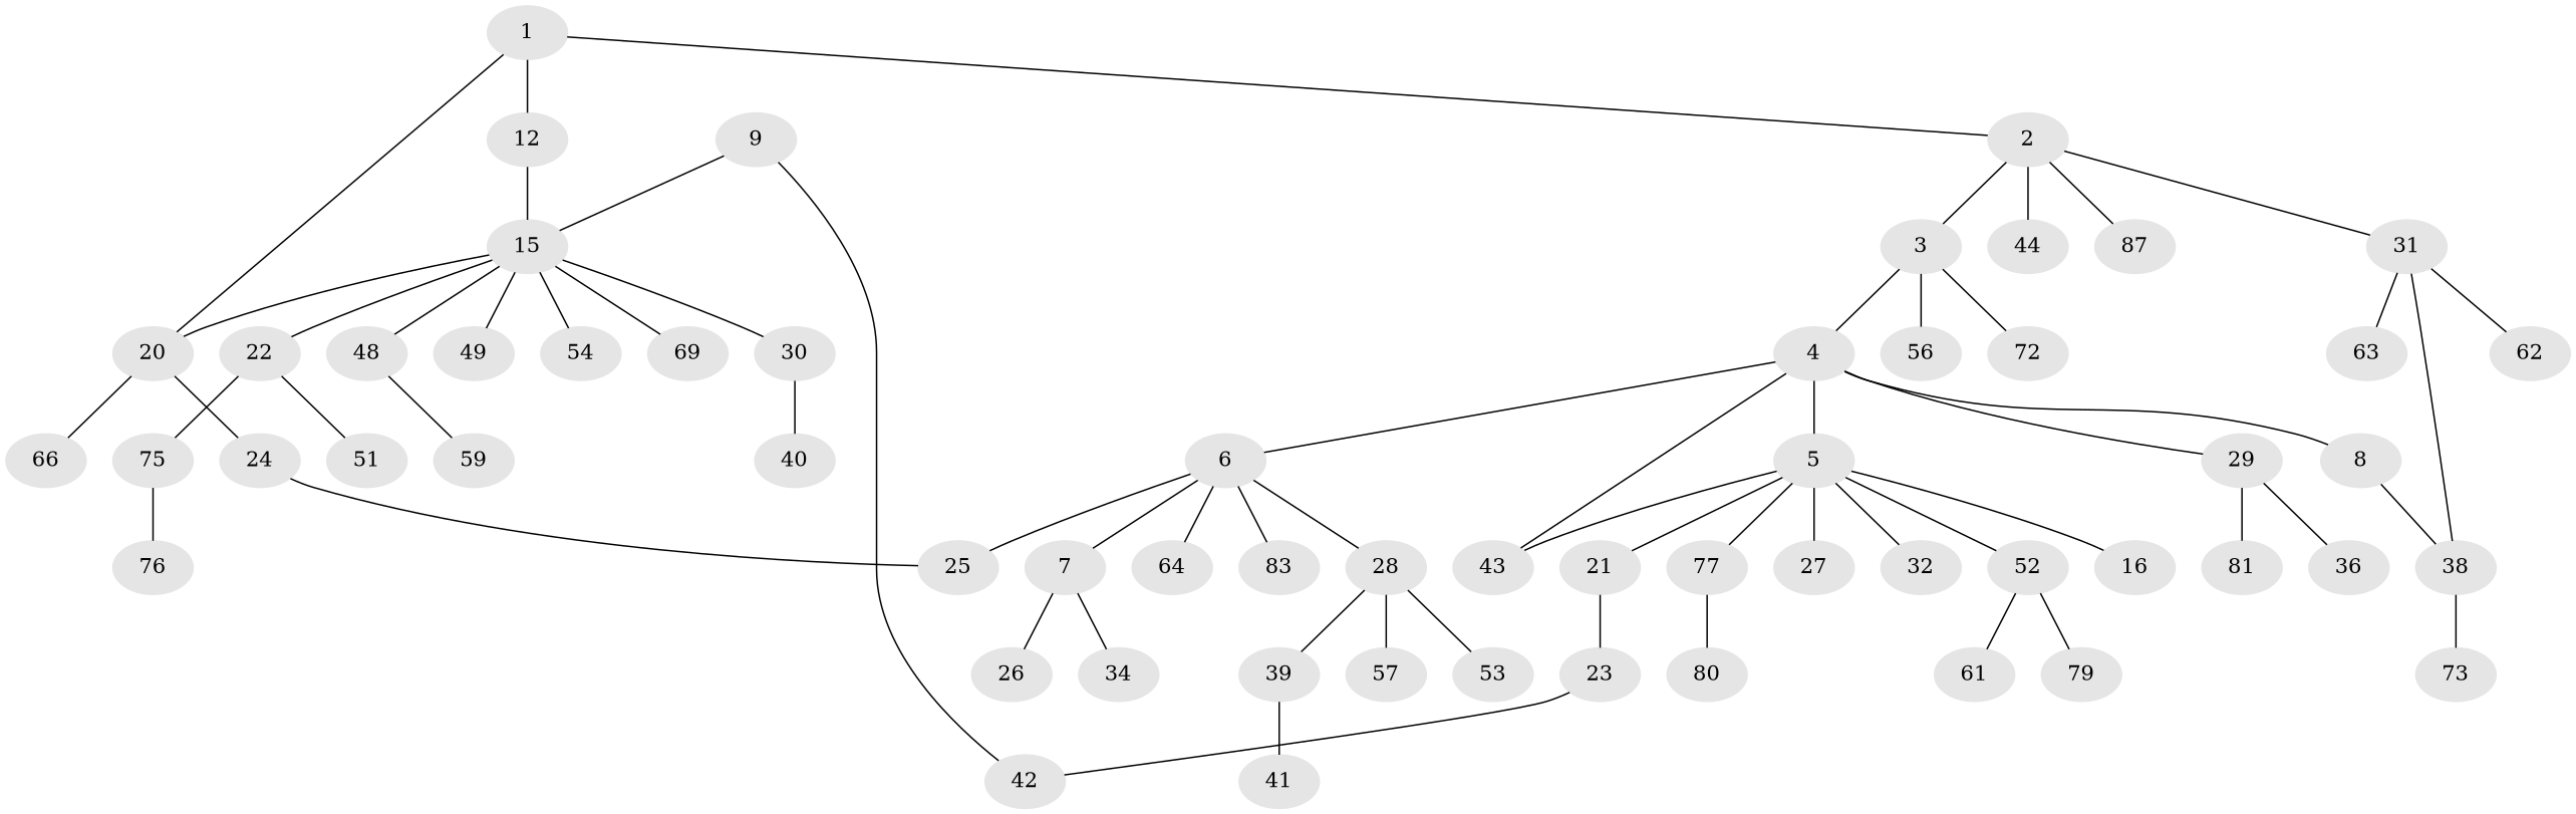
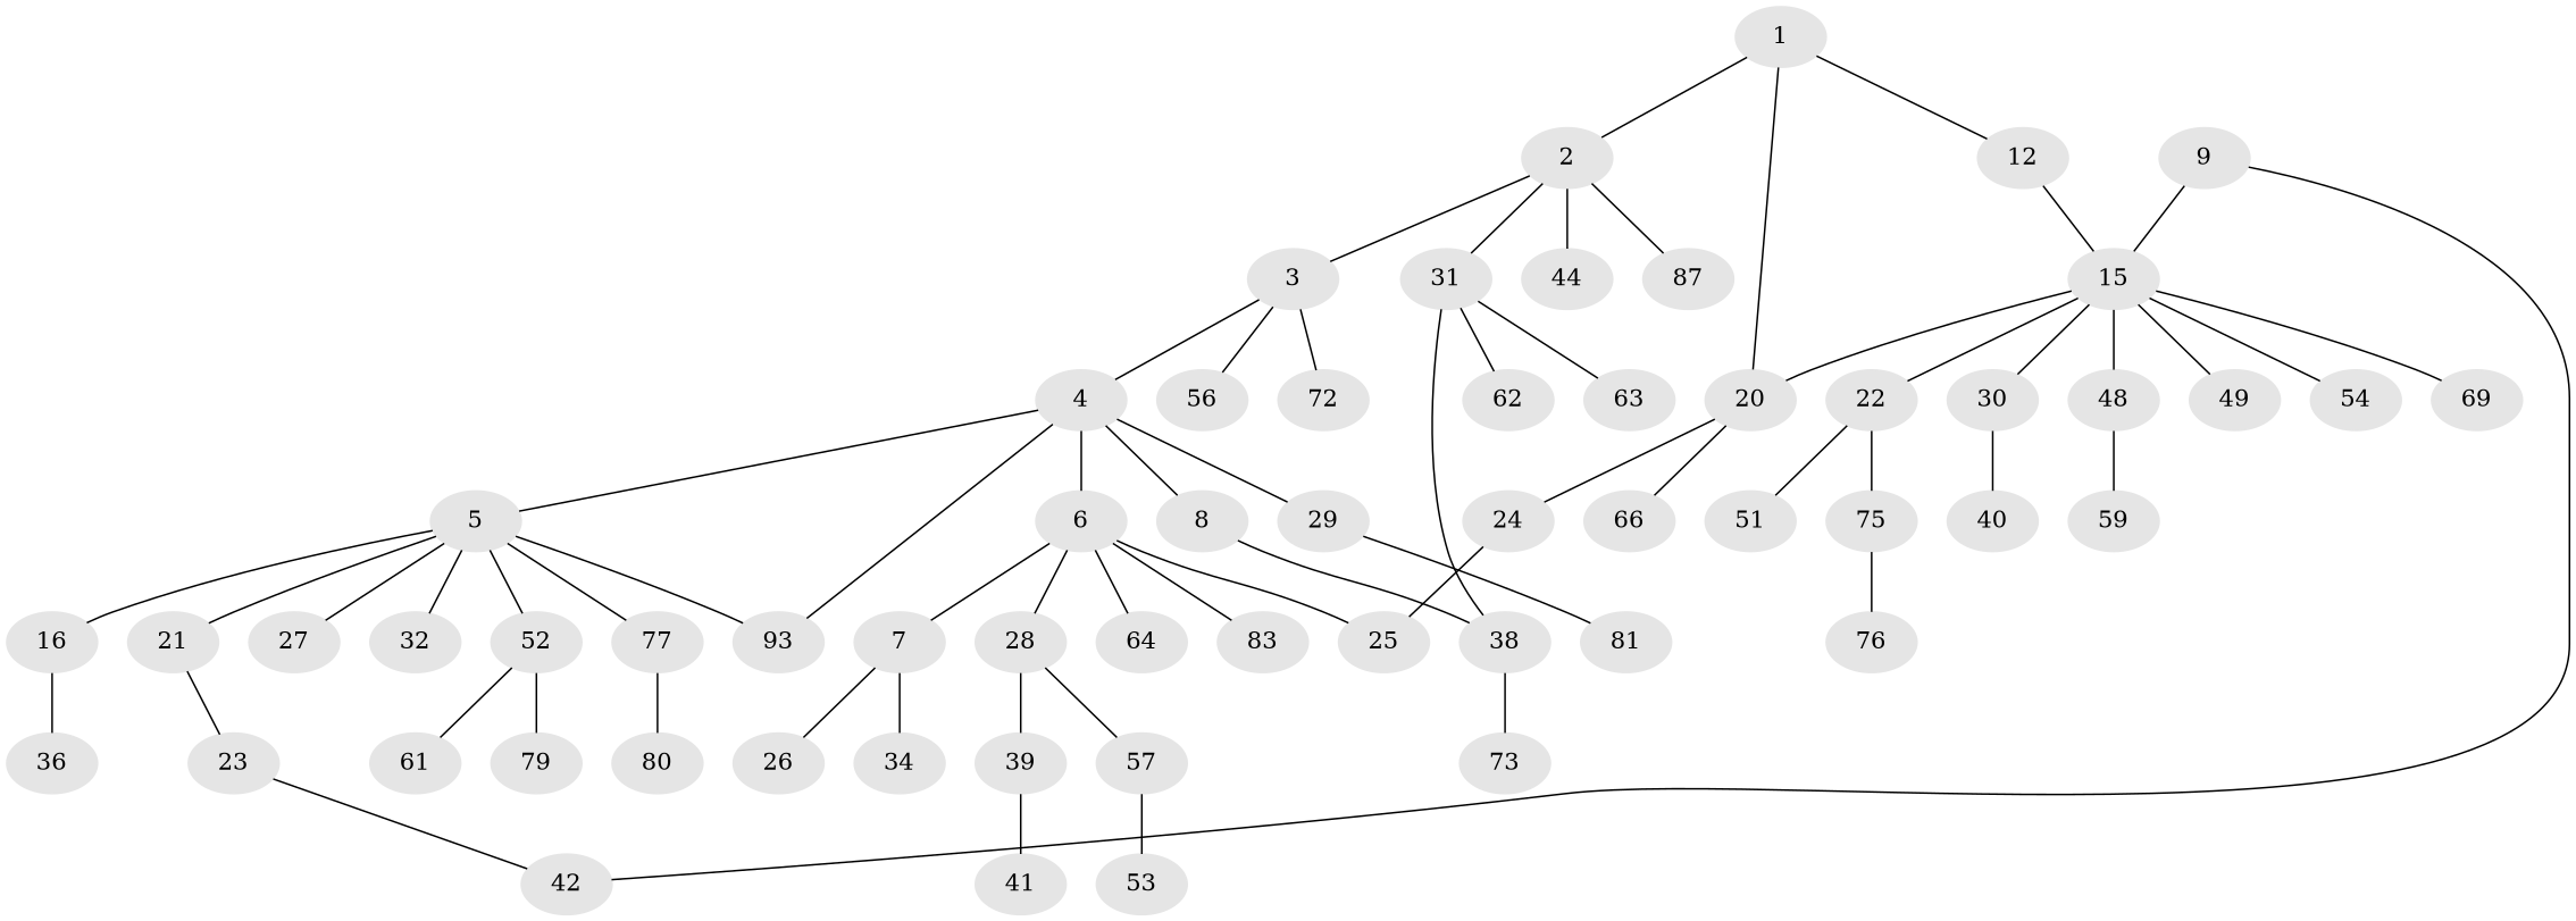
  graph {
    node [color=gray90 style=filled]
    1 [super="+14"]
    2 [super="+17"]
    12
    20 [super="+68"]
    3 [super="+46"]
    31 [super="+33"]
    44
    87
    9 [super="+18"]
    15 [super="+19"]
    42 [super="+86"]
    4 [super="+45"]
    56 [super="+84"]
    72 [super="+88"]
    38 [super="+60"]
    62
    63
    5 [super="+11"]
    6 [super="+13"]
    8
    29 [super="+65"]
-   43
+   43 [label=93]
    16
    21 [super="+89"]
    27
    32
    52 [super="+71"]
    77
    7 [super="+10"]
    25 [super="+78"]
    28 [super="+47"]
    64
    83
    36
    81
    23 [super="+37"]
    61
    79
    80
    26
    34
    39 [super="+74"]
    53
    57
    73
    22 [super="+35"]
    30
    48
    49
    54 [super="+55"]
    69
    24
    66
    51 [super="+70"]
    75
    40 [super="+82"]
    59 [super="+67"]
    76
    41 [super="+50"]
    1 -- 2
    1 -- 12
    1 -- 20
    2 -- 3
    2 -- 31
    2 -- 44
    2 -- 87
    12 -- 15
    20 -- 24
    20 -- 66
    3 -- 4
    3 -- 56
    3 -- 72
    31 -- 38
    31 -- 62
    31 -- 63
    9 -- 15
    9 -- 42
    15 -- 20
    15 -- 22
    15 -- 30
    15 -- 48
    15 -- 49
    15 -- 54
    15 -- 69
    4 -- 5
    4 -- 6
    4 -- 8
    4 -- 29
    4 -- 43
    38 -- 73
    5 -- 43
    5 -- 16
    5 -- 21
    5 -- 27
    5 -- 32
    5 -- 52
    5 -- 77
    6 -- 7
    6 -- 25
    6 -- 28
    6 -- 64
    6 -- 83
    8 -- 38
-   29 -- 36
+   16 -- 36
    29 -- 81
    21 -- 23
    52 -- 61
    52 -- 79
    77 -- 80
    7 -- 26
    7 -- 34
    28 -- 39
-   28 -- 53
+   57 -- 53
    28 -- 57
    23 -- 42
    39 -- 41
    22 -- 51
    22 -- 75
    30 -- 40
    48 -- 59
    24 -- 25
    75 -- 76
  }
